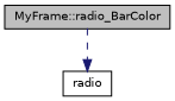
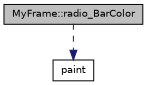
  digraph {
    rankdir=TB
    node [color=black fontname=Helvetica fontsize=10 shape=record style=filled]
    n1 [fillcolor=grey75 fontcolor=black height=0.2 label="MyFrame::radio_BarColor" width=0.4]
-   n2 [fillcolor=white height=0.2 label=radio width=0.4]
+   n2 [fillcolor=white height=0.2 label=paint width=0.4]
    n1 -> n2 [color=midnightblue fontname=Helvetica fontsize=10 labelfontname=Helvetica labelfontsize=10 style=dashed]
  }
